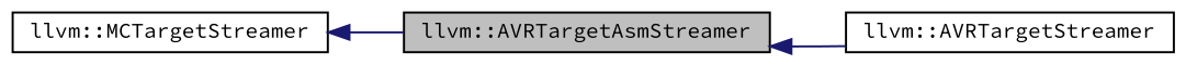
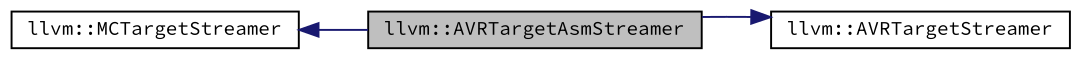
  digraph {
    fontname="Source Code Pro"
    rankdir=LR
    node [color=black fontname="Source Code Pro" fontsize=10 shape=box]
    edge [color=midnightblue dir=back fontname="Source Code Pro" fontsize=10 labelfontname=Helvetica labelfontsize=10 style=solid]
    n1 [fillcolor=grey75 fontcolor=black height=0.2 label="llvm::AVRTargetAsmStreamer" style=filled width=0.4]
    n2 [height=0.2 label="llvm::AVRTargetStreamer" width=0.4]
    n3 [height=0.2 label="llvm::MCTargetStreamer" width=0.4]
-   n1 -> n2
+   n2 -> n1
    n3 -> n1
  }
